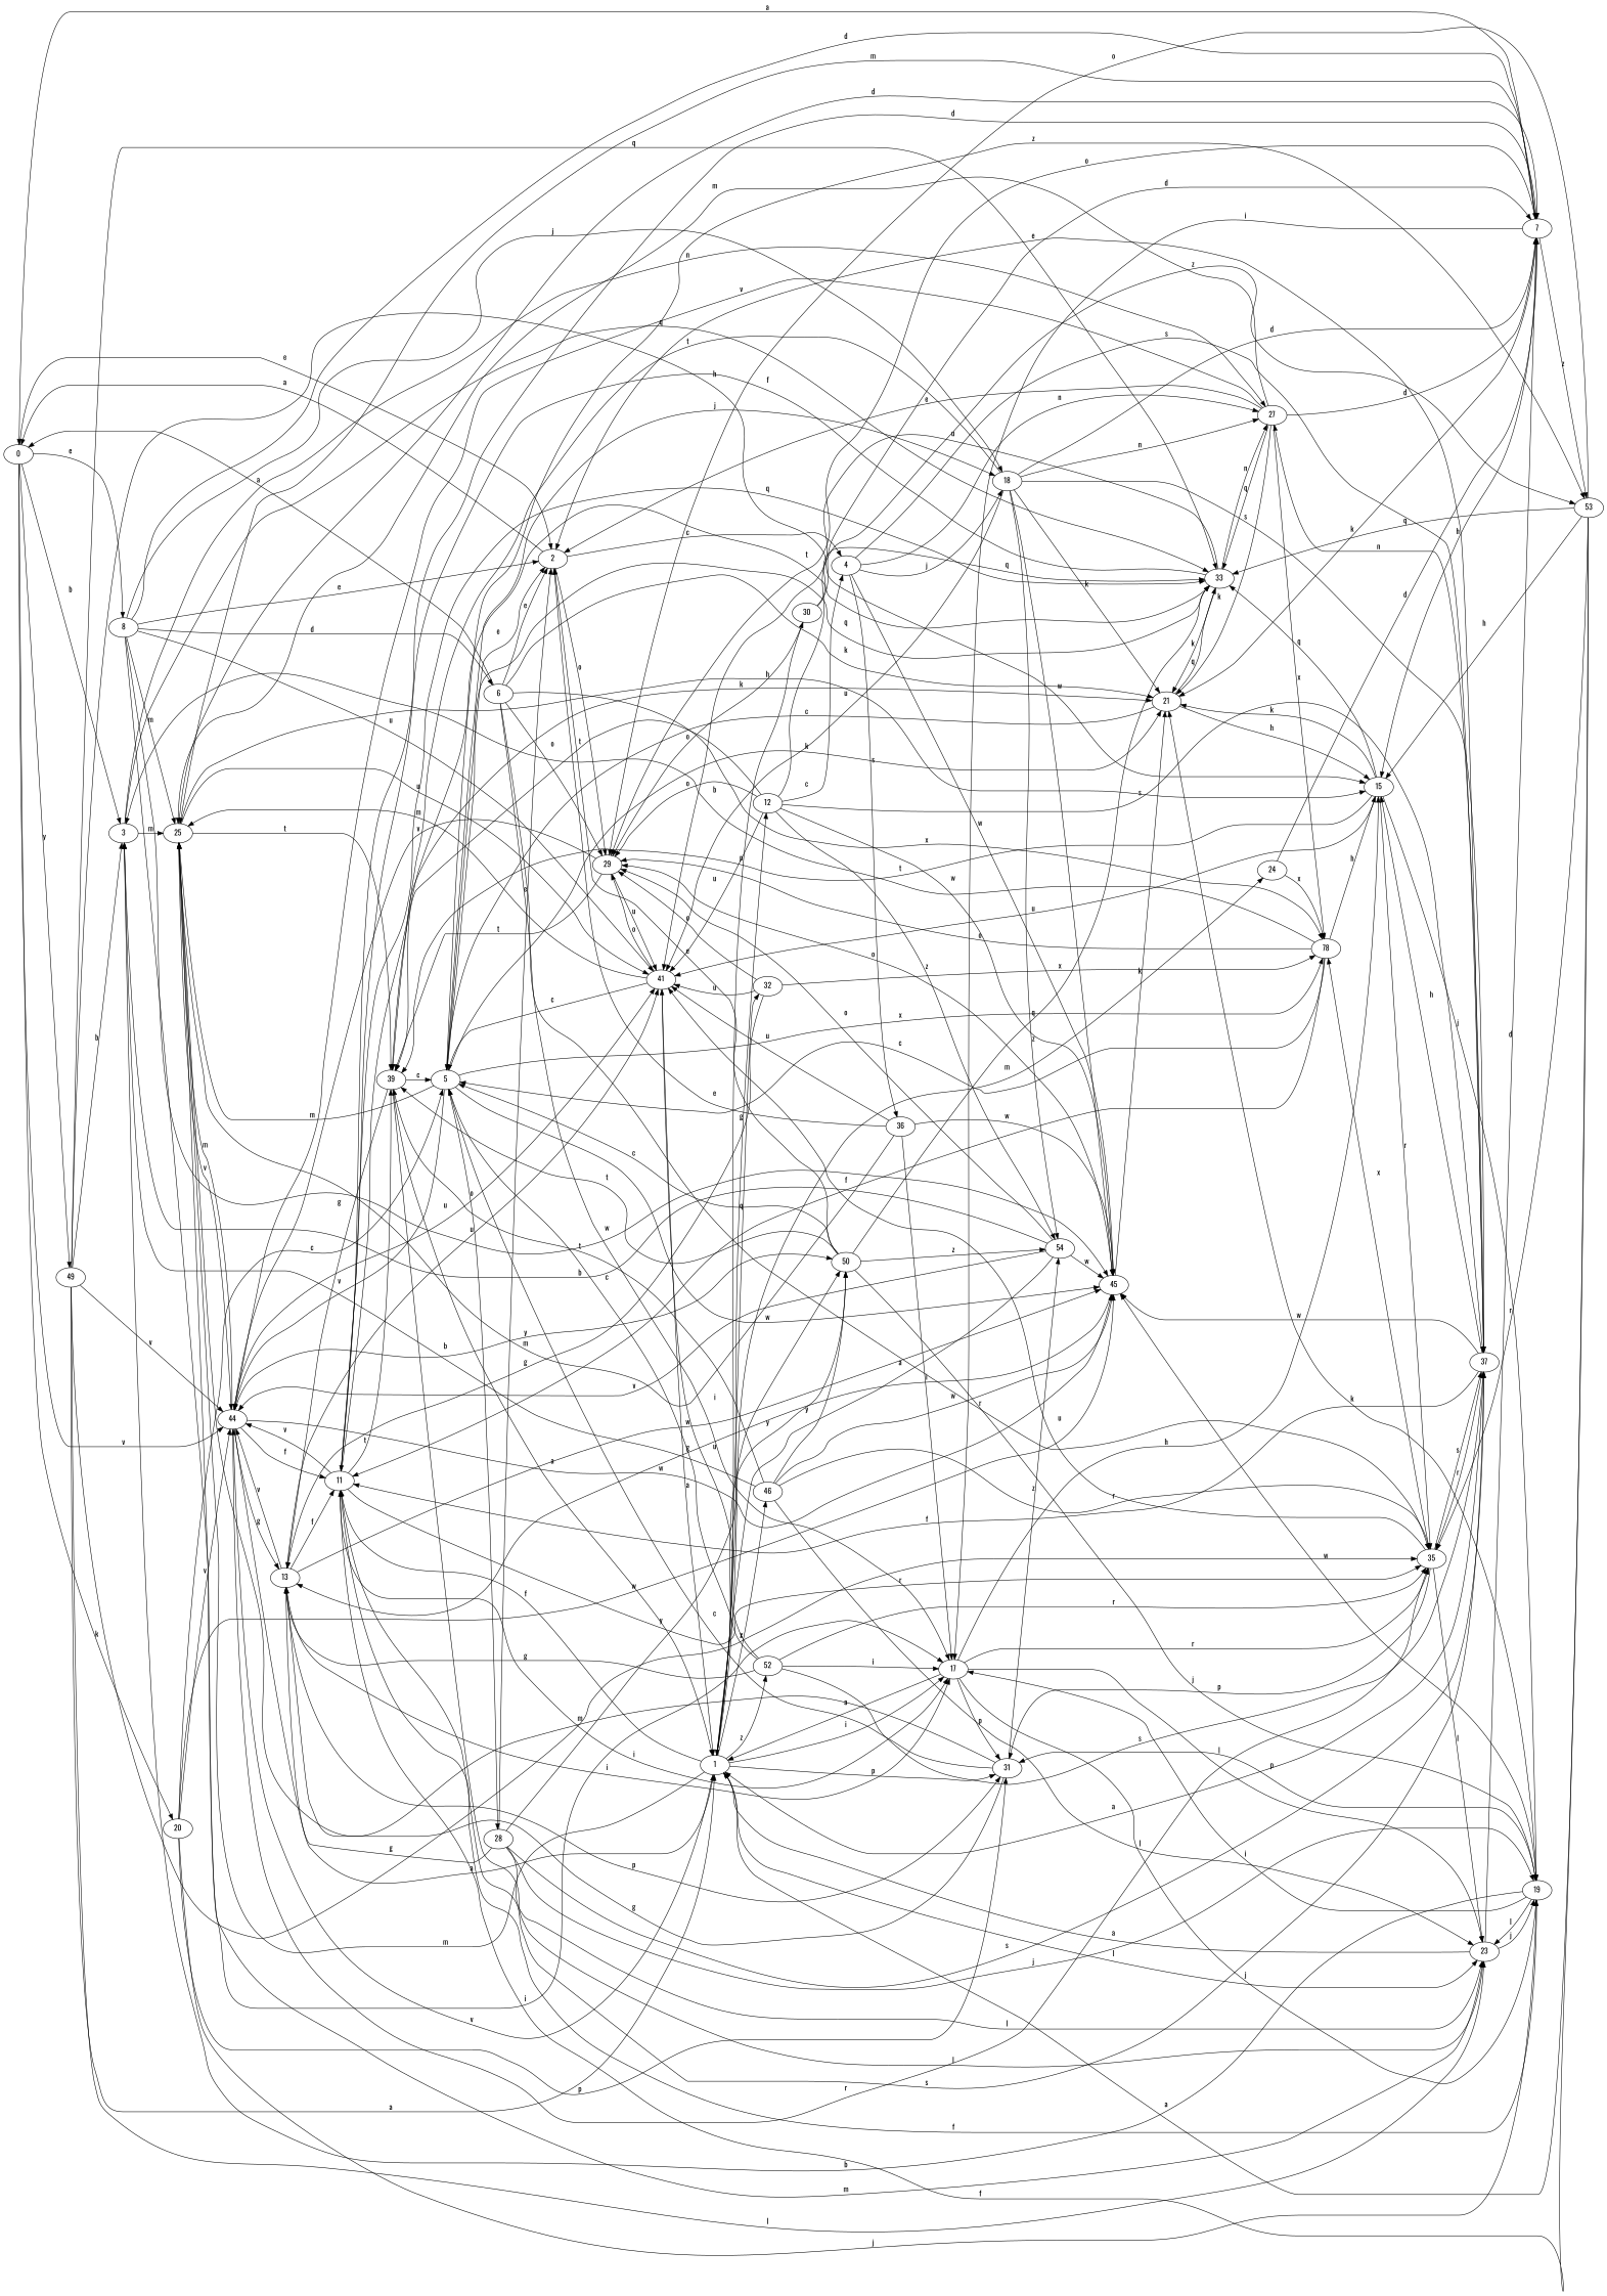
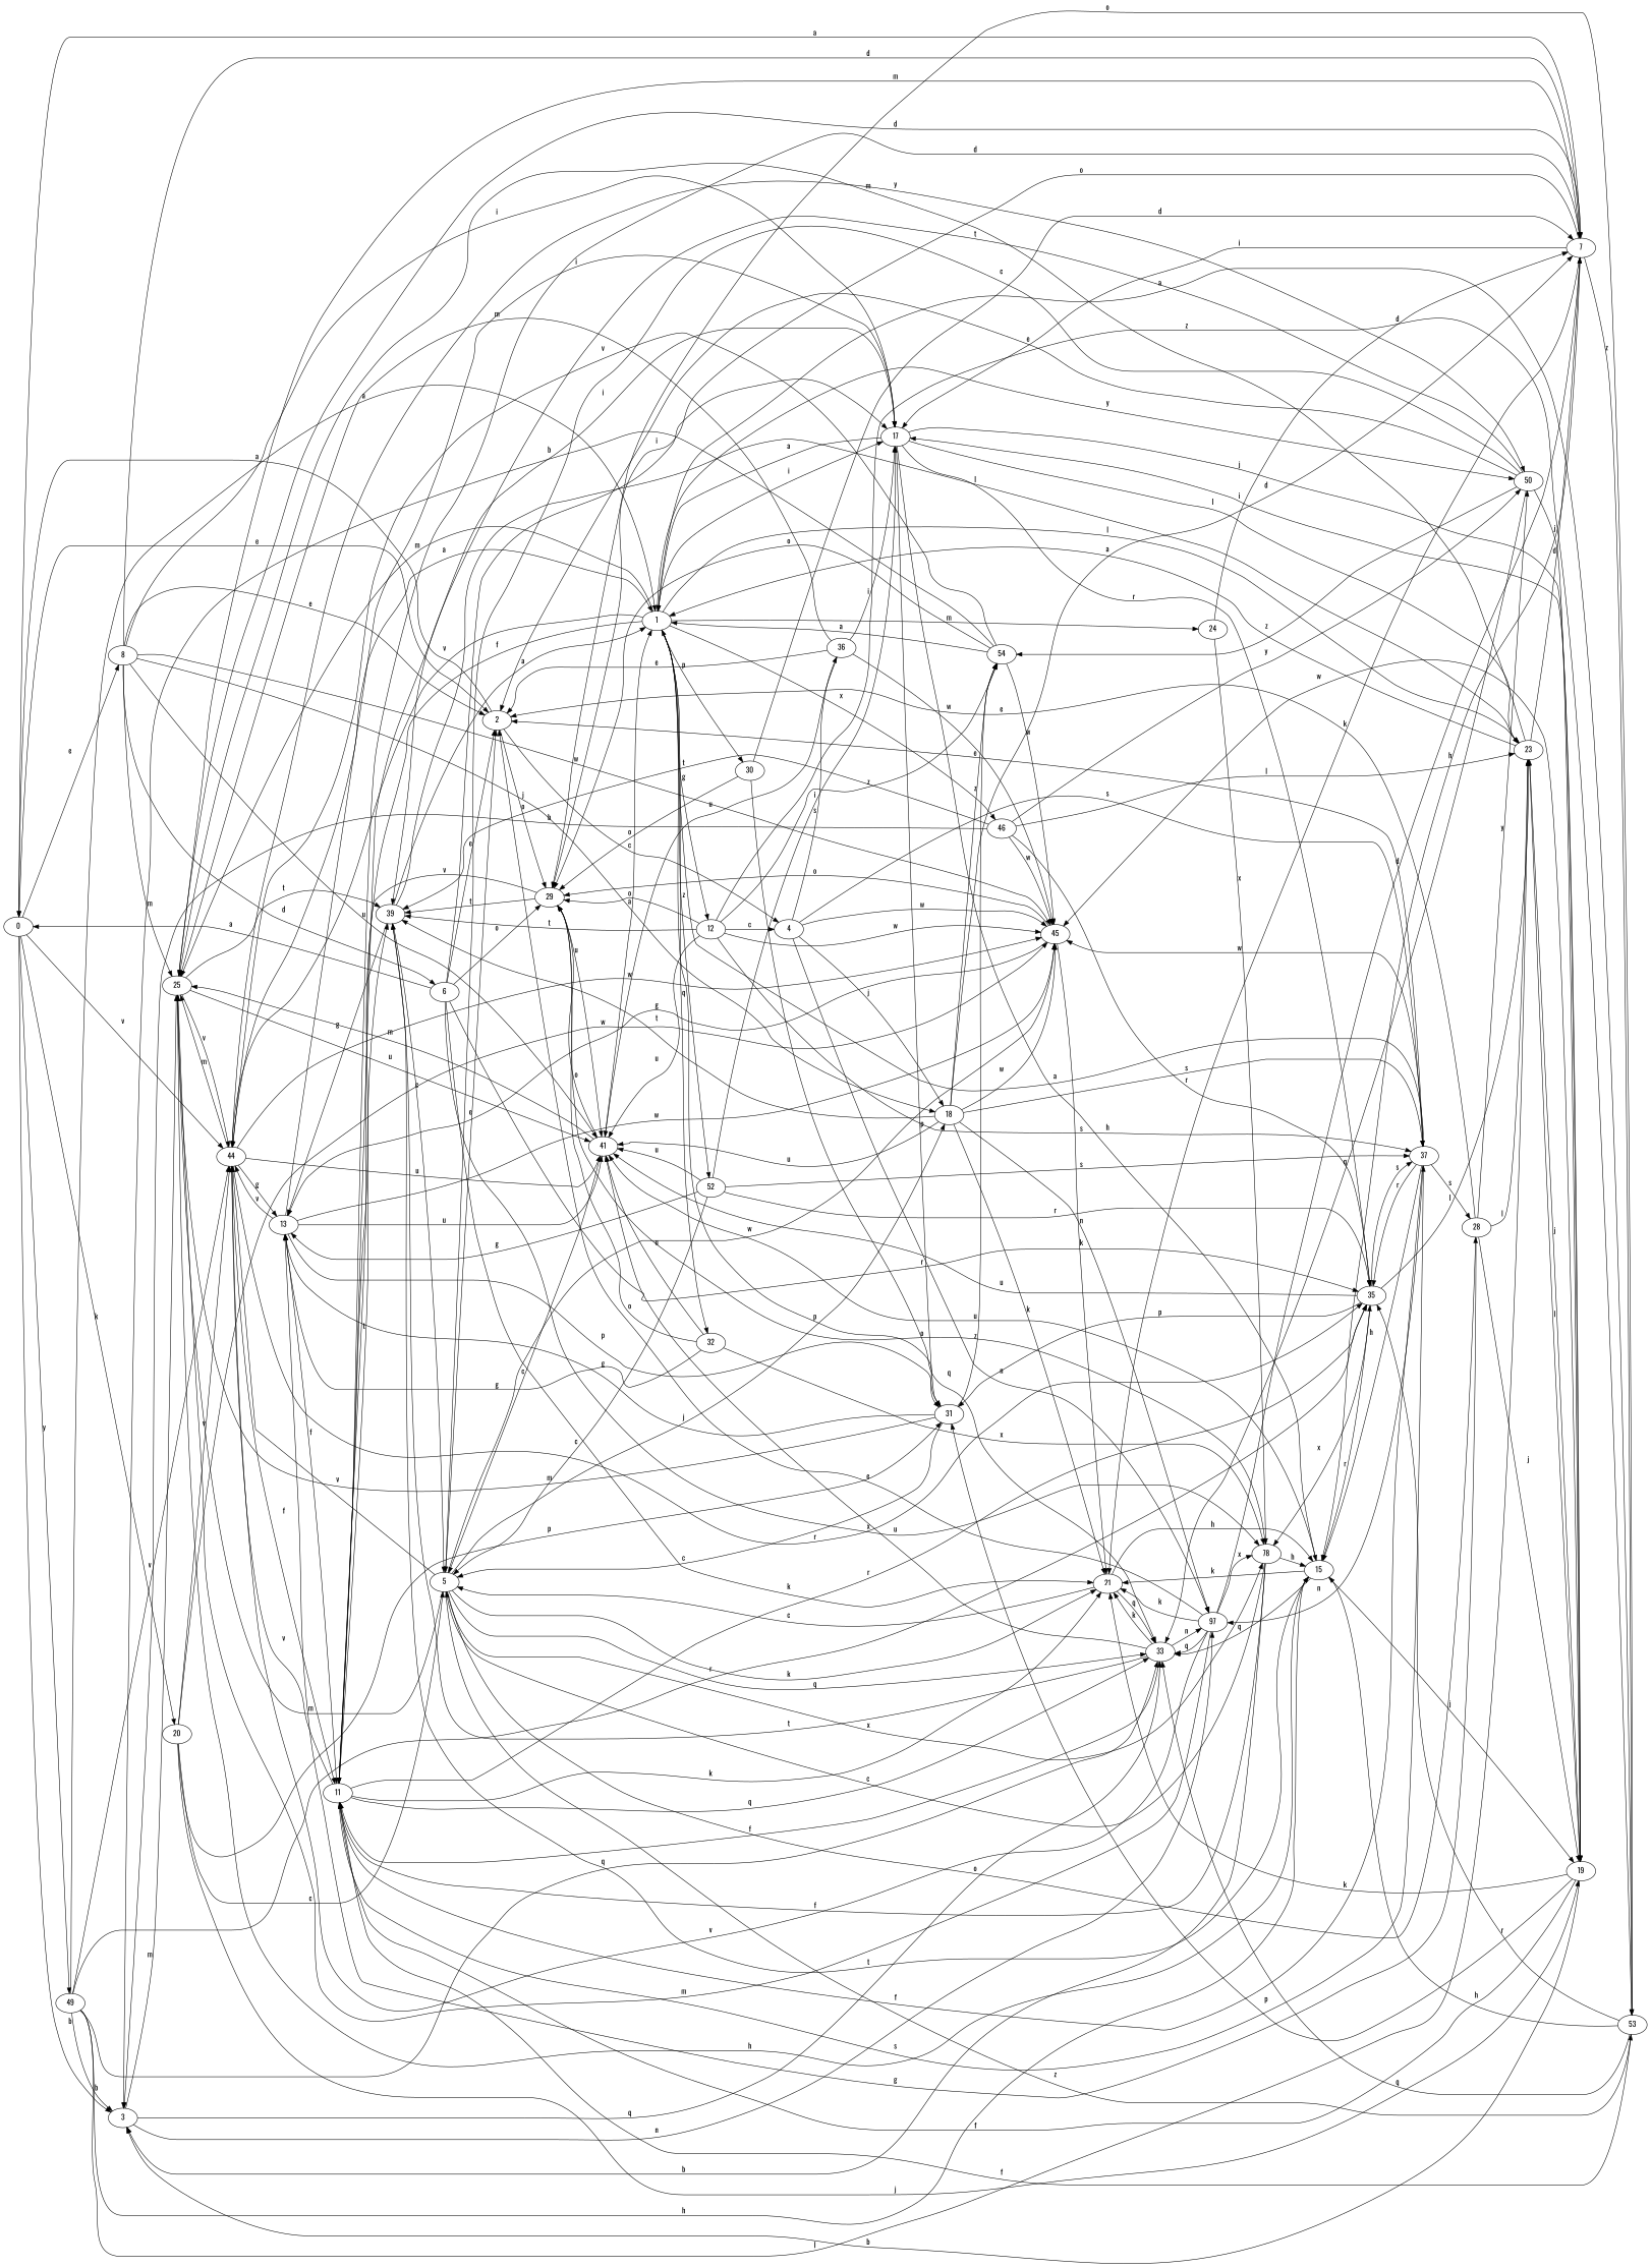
  strict digraph {
    fontname=Oswald
    rankdir=LR
    node [fontname=Oswald]
    edge [fontname=Oswald]
    0
    3
    8
    n4 [label=2]
    20
    44
    49
    25
-   27
+   27 [label=97]
    33
    17
    18
    45
    6
    7
    41
    4
    29
    31
    5
    19
    1
    11
    50
    35
    13
    23
    15
    12
    24
    30
    32
    46
    52
    37
    21
    39
    53
    54
    n40 [label=78]
    36
    28
    0 -> 3 [label=b]
    0 -> 8 [label=e]
    0 -> n4 [label=e]
    0 -> 20 [label=k]
    0 -> 44 [label=v]
    0 -> 49 [label=y]
    3 -> 25 [label=m]
    3 -> 27 [label=n]
    3 -> 33 [label=q]
    8 -> n4 [label=e]
    8 -> 25 [label=m]
    8 -> 17 [label=i]
    8 -> 18 [label=j]
    8 -> 45 [label=w]
    8 -> 6 [label=d]
    8 -> 7 [label=d]
    8 -> 41 [label=u]
    n4 -> 0 [label=a]
    n4 -> 4 [label=c]
    n4 -> 29 [label=o]
    20 -> 44 [label=v]
    20 -> 45 [label=w]
    20 -> 31 [label=p]
    20 -> 5 [label=c]
    20 -> 19 [label=j]
    44 -> 25 [label=m]
    44 -> 45 [label=w]
    44 -> 41 [label=u]
    44 -> 1 [label=a]
    44 -> 11 [label=f]
    44 -> 50 [label=y]
    44 -> 35 [label=r]
    44 -> 13 [label=g]
    49 -> 3 [label=b]
    49 -> 44 [label=v]
    49 -> 33 [label=q]
    49 -> 1 [label=a]
    49 -> 35 [label=r]
    49 -> 23 [label=l]
    49 -> 15 [label=h]
    25 -> 44 [label=v]
    25 -> 7 [label=d]
    25 -> 41 [label=u]
    25 -> 15 [label=h]
    25 -> 39 [label=t]
    27 -> n4 [label=e]
    27 -> 44 [label=v]
    27 -> 25 [label=m]
    27 -> 33 [label=q]
    27 -> 7 [label=d]
    27 -> 21 [label=k]
    27 -> n40 [label=x]
    33 -> 27 [label=n]
    33 -> 41 [label=u]
    33 -> 11 [label=f]
    33 -> 21 [label=k]
    33 -> 39 [label=t]
    17 -> 31 [label=p]
    17 -> 19 [label=j]
    17 -> 1 [label=a]
    17 -> 35 [label=r]
    17 -> 23 [label=l]
    17 -> 15 [label=h]
    18 -> 27 [label=n]
    18 -> 45 [label=w]
    18 -> 7 [label=d]
    18 -> 41 [label=u]
    18 -> 37 [label=s]
    18 -> 21 [label=k]
    18 -> 39 [label=t]
    18 -> 54 [label=z]
    45 -> 29 [label=o]
    45 -> 13 [label=g]
    45 -> 21 [label=k]
    6 -> 0 [label=a]
    6 -> n4 [label=e]
    6 -> 17 [label=i]
    6 -> 29 [label=o]
    6 -> 35 [label=r]
    6 -> 21 [label=k]
    6 -> n40 [label=x]
    7 -> 0 [label=a]
    7 -> 25 [label=m]
    7 -> 17 [label=i]
    7 -> 29 [label=o]
    7 -> 15 [label=h]
    7 -> 21 [label=k]
    7 -> 53 [label=z]
    41 -> 25 [label=m]
    41 -> 29 [label=o]
    41 -> 5 [label=c]
    41 -> 1 [label=a]
    4 -> 27 [label=n]
    4 -> 18 [label=j]
    4 -> 45 [label=w]
    4 -> 37 [label=s]
    4 -> 36 [label=s]
-   29 -> 44 [label=v]
+   29 -> 11 [label=v]
    29 -> 41 [label=u]
    29 -> 39 [label=t]
    31 -> 25 [label=m]
    31 -> 5 [label=c]
    31 -> 13 [label=g]
    31 -> 54 [label=z]
    5 -> n4 [label=e]
    5 -> 44 [label=v]
    5 -> 25 [label=m]
    5 -> 33 [label=q]
    5 -> 18 [label=j]
    5 -> 45 [label=w]
    5 -> 21 [label=k]
    5 -> 53 [label=z]
    5 -> n40 [label=x]
    5 -> 28 [label=o]
    19 -> 3 [label=b]
    19 -> 17 [label=i]
    19 -> 45 [label=w]
    19 -> 31 [label=p]
    19 -> 11 [label=f]
    19 -> 23 [label=l]
    19 -> 21 [label=k]
    1 -> 44 [label=v]
    1 -> 25 [label=m]
    1 -> 17 [label=i]
    1 -> 31 [label=p]
    1 -> 11 [label=f]
    1 -> 50 [label=y]
    1 -> 23 [label=l]
    1 -> 12 [label=g]
    1 -> 24 [label=m]
    1 -> 30 [label=p]
    1 -> 32 [label=q]
    1 -> 46 [label=x]
    1 -> 52 [label=z]
    11 -> 44 [label=v]
    11 -> 33 [label=q]
    11 -> 17 [label=i]
    11 -> 7 [label=d]
    11 -> 35 [label=r]
    11 -> 37 [label=s]
    11 -> 21 [label=k]
    11 -> 39 [label=t]
    50 -> n4 [label=e]
    50 -> 33 [label=q]
    50 -> 5 [label=c]
    50 -> 19 [label=j]
    50 -> 39 [label=t]
    50 -> 54 [label=z]
    35 -> 41 [label=u]
    35 -> 31 [label=p]
    35 -> 23 [label=l]
    35 -> 37 [label=s]
    35 -> n40 [label=x]
    13 -> 44 [label=v]
    13 -> 17 [label=i]
    13 -> 45 [label=w]
    13 -> 41 [label=u]
    13 -> 31 [label=p]
    13 -> 11 [label=f]
    23 -> 25 [label=m]
    23 -> 7 [label=d]
    23 -> 19 [label=j]
    23 -> 1 [label=a]
    15 -> 33 [label=q]
    15 -> 41 [label=u]
    15 -> 19 [label=j]
    15 -> 35 [label=r]
    15 -> 21 [label=k]
    15 -> 39 [label=t]
    12 -> 45 [label=w]
    12 -> 41 [label=u]
    12 -> 4 [label=c]
    12 -> 29 [label=o]
    12 -> 37 [label=s]
    12 -> 39 [label=t]
    12 -> 53 [label=z]
    12 -> 54 [label=z]
    24 -> 7 [label=d]
    24 -> n40 [label=x]
    30 -> 33 [label=q]
    30 -> 7 [label=d]
    30 -> 29 [label=o]
    32 -> 41 [label=u]
    32 -> 29 [label=o]
    32 -> 13 [label=g]
    32 -> n40 [label=x]
    46 -> 3 [label=b]
    46 -> 45 [label=w]
    46 -> 50 [label=y]
    46 -> 35 [label=r]
    46 -> 23 [label=l]
    46 -> 39 [label=t]
    52 -> 17 [label=i]
    52 -> 41 [label=u]
    52 -> 5 [label=c]
    52 -> 35 [label=r]
    52 -> 13 [label=g]
    52 -> 37 [label=s]
    37 -> n4 [label=e]
    37 -> 27 [label=n]
    37 -> 45 [label=w]
    37 -> 1 [label=a]
    37 -> 11 [label=f]
    37 -> 35 [label=r]
    37 -> 15 [label=h]
    21 -> 33 [label=q]
    21 -> 5 [label=c]
    21 -> 15 [label=h]
    39 -> 5 [label=c]
    39 -> 1 [label=a]
    39 -> 13 [label=g]
    39 -> 23 [label=l]
    53 -> 33 [label=q]
    53 -> 29 [label=o]
    53 -> 1 [label=a]
    53 -> 11 [label=f]
    53 -> 35 [label=r]
    53 -> 15 [label=h]
    54 -> 3 [label=b]
    54 -> 44 [label=v]
    54 -> 45 [label=w]
    54 -> 29 [label=o]
    54 -> 1 [label=a]
    n40 -> 3 [label=b]
    n40 -> 29 [label=o]
    n40 -> 5 [label=c]
    n40 -> 11 [label=f]
    n40 -> 15 [label=h]
    36 -> n4 [label=e]
    36 -> 25 [label=m]
    36 -> 17 [label=i]
    36 -> 45 [label=w]
    36 -> 41 [label=u]
    28 -> n4 [label=e]
    28 -> 19 [label=j]
    28 -> 50 [label=y]
    28 -> 13 [label=g]
    28 -> 23 [label=l]
-   28 -> 37 [label=s]
+   37 -> 28 [label=s]
  }
